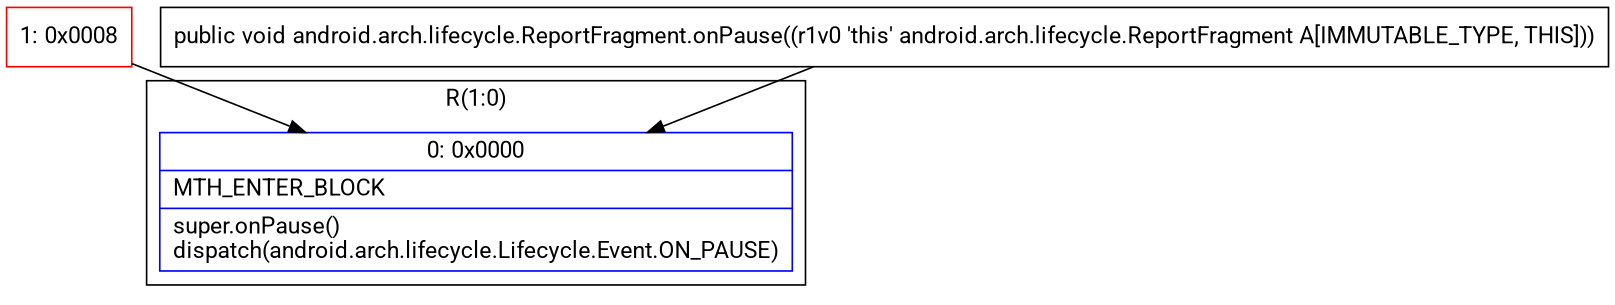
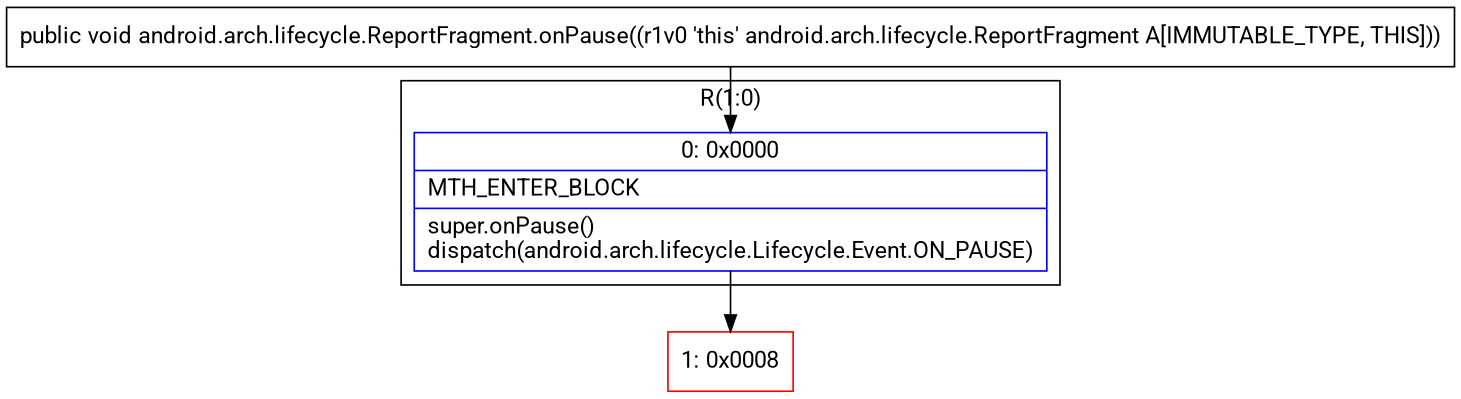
  digraph {
    fontname=Roboto
    node [shape=record fontname=Roboto]
    edge [fontname=Roboto]
    n1 [color=blue label="{0\:\ 0x0000|MTH_ENTER_BLOCK\l|super.onPause()\ldispatch(android.arch.lifecycle.Lifecycle.Event.ON_PAUSE)\l}"]
    n2 [color=red label="{1\:\ 0x0008}"]
    n3 [label="{public void android.arch.lifecycle.ReportFragment.onPause((r1v0 'this' android.arch.lifecycle.ReportFragment A[IMMUTABLE_TYPE, THIS])) }"]
    subgraph cluster_1 {
      label="R(1:0)"
      n1
    }
-   n2 -> n1
+   n1 -> n2
    n3 -> n1
  }
